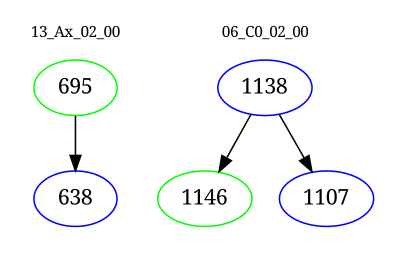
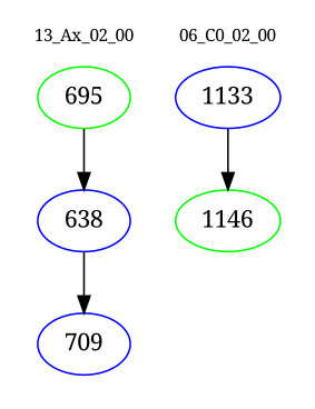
  digraph {
    fontname="Noto Serif"
    node [color=blue fontname="Noto Serif"]
    edge [color=black fontname="Noto Serif"]
    n1 [color=green label=695]
    n2 [label=638]
+   n3 [label=709]
    n4 [color=green label=1146]
-   n5 [label=1138]
-   n6 [label=1107]
+   n5 [label=1133]
    subgraph cluster_1 {
      color=white
      fontsize=10
      label="13_Ax_02_00"
      n1
      n2
+     n3
    }
    subgraph cluster_2 {
      color=white
      fontsize=10
      label="06_C0_02_00"
      n4
      n5
-     n6
    }
    n1 -> n2
+   n2 -> n3
    n5 -> n4
-   n5 -> n6
  }
